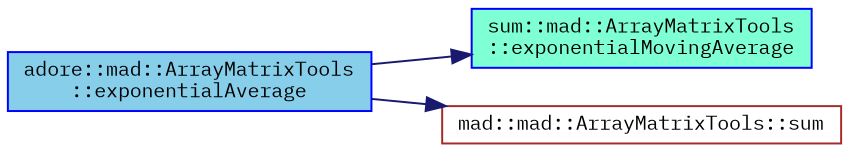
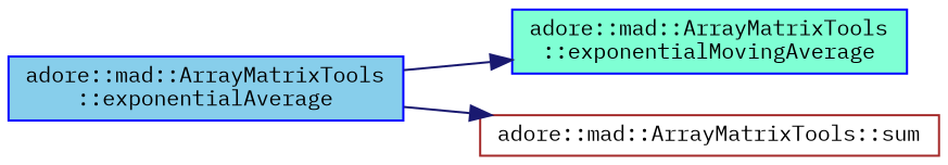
  digraph {
    fontname="IBM Plex Mono"
    rankdir=LR
    node [color=blue fontname="IBM Plex Mono" fontsize=10 shape=record style=filled]
    edge [color=midnightblue fontname="IBM Plex Mono" fontsize=10 labelfontname=Helvetica labelfontsize=10 style=solid]
-   n1 [fillcolor=aquamarine fontcolor=black height=0.2 label="sum::mad::ArrayMatrixTools\l::exponentialMovingAverage" width=0.4]
+   n1 [fillcolor=aquamarine fontcolor=black height=0.2 label="adore::mad::ArrayMatrixTools\l::exponentialMovingAverage" width=0.4]
    n2 [fillcolor=skyblue height=0.2 label="adore::mad::ArrayMatrixTools\l::exponentialAverage" width=0.4]
-   n3 [color=brown fillcolor=white height=0.2 label="mad::mad::ArrayMatrixTools::sum" width=0.4]
+   n3 [color=brown fillcolor=white height=0.2 label="adore::mad::ArrayMatrixTools::sum" width=0.4]
    n2 -> n1
    n2 -> n3
  }
